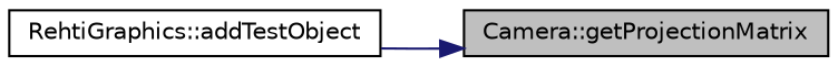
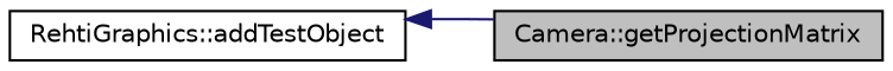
  digraph {
    rankdir=RL
    node [color=black fontname=Helvetica fontsize=10 shape=record style=filled]
    n1 [fillcolor=grey75 fontcolor=black height=0.2 label="Camera::getProjectionMatrix" width=0.4]
    n2 [fillcolor=white height=0.2 label="RehtiGraphics::addTestObject" width=0.4]
-   n1 -> n2 [color=midnightblue dir=back fontname=Helvetica fontsize=10 labelfontname=Helvetica labelfontsize=10 style=solid]
+   n2 -> n1 [color=midnightblue dir=back fontname=Helvetica fontsize=10 labelfontname=Helvetica labelfontsize=10 style=solid]
  }
